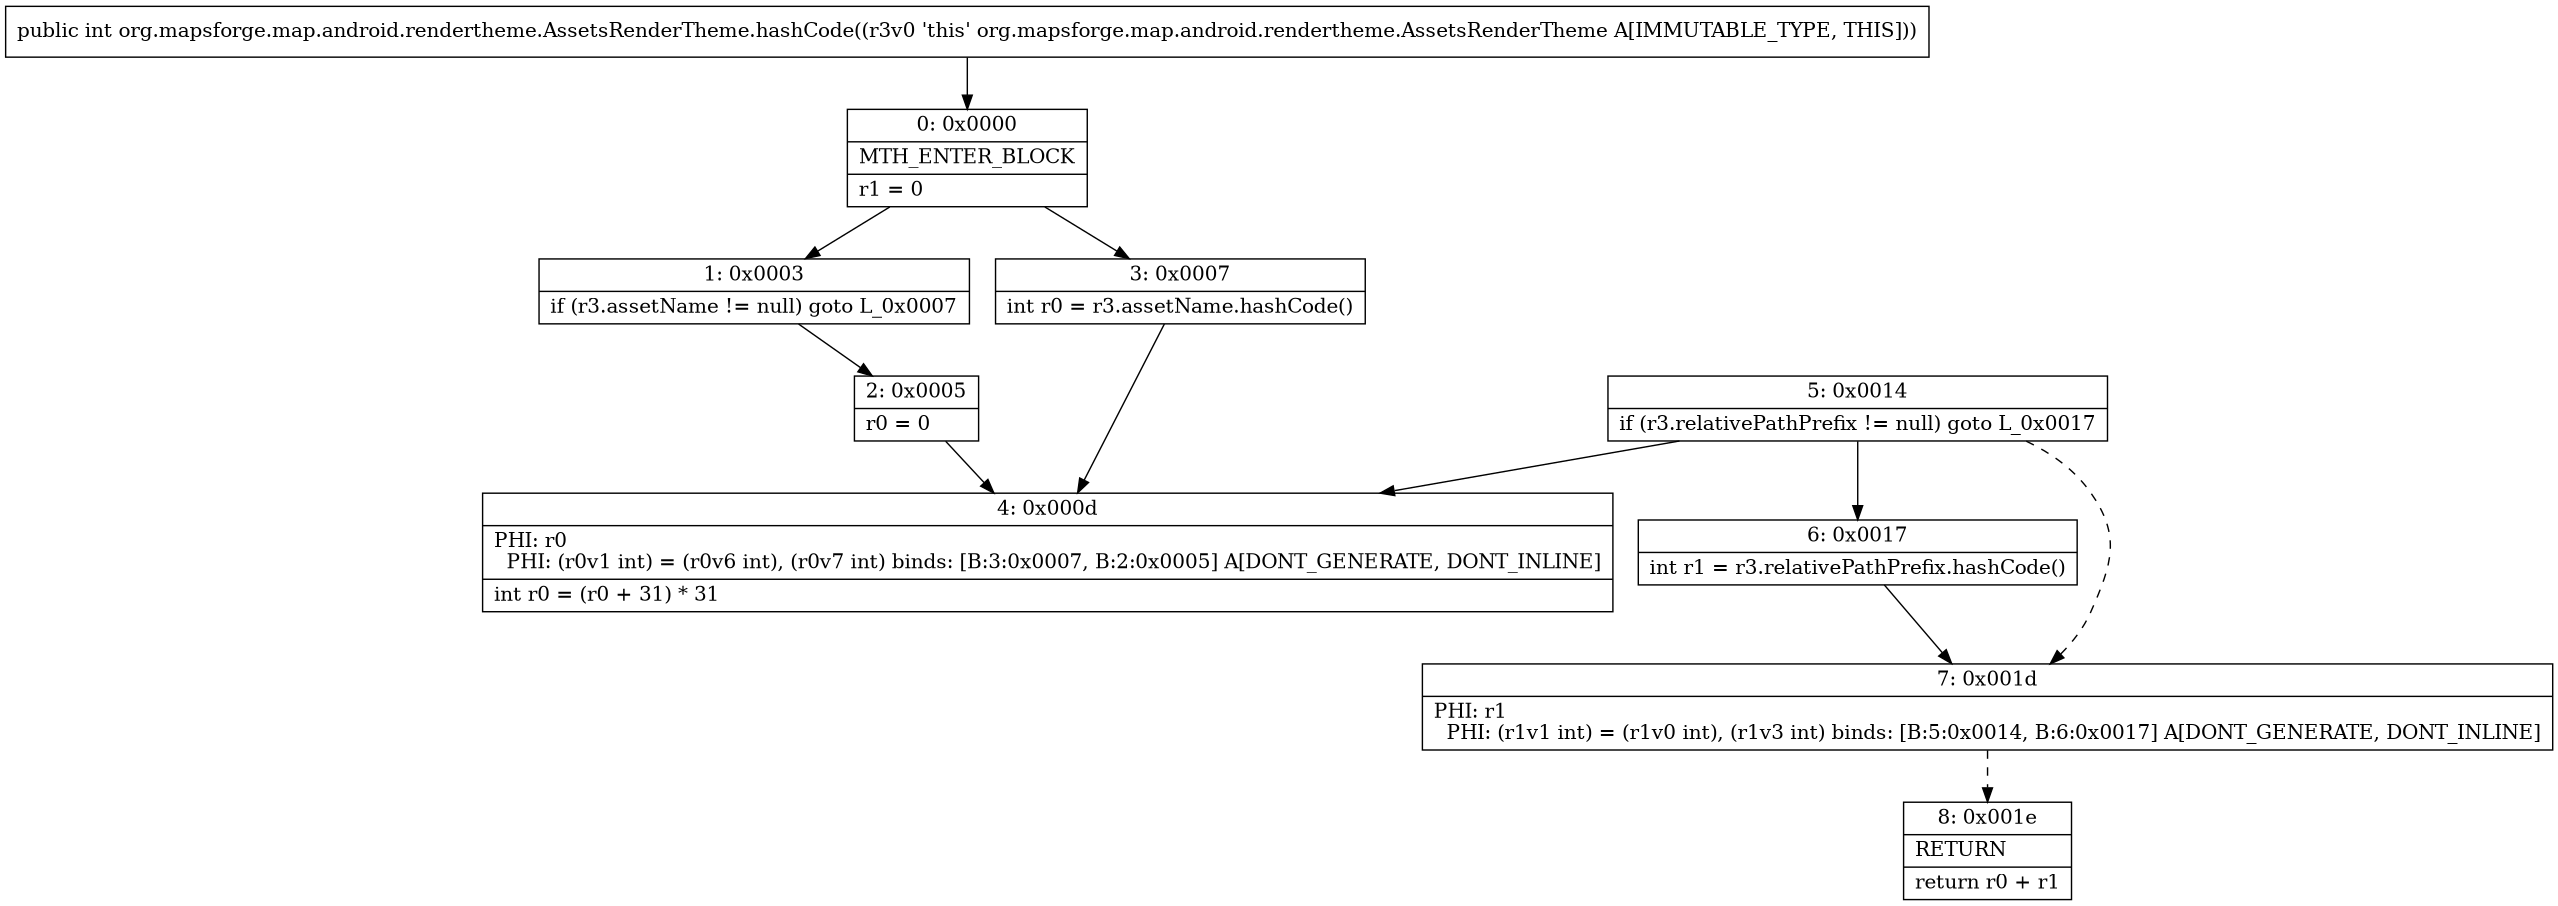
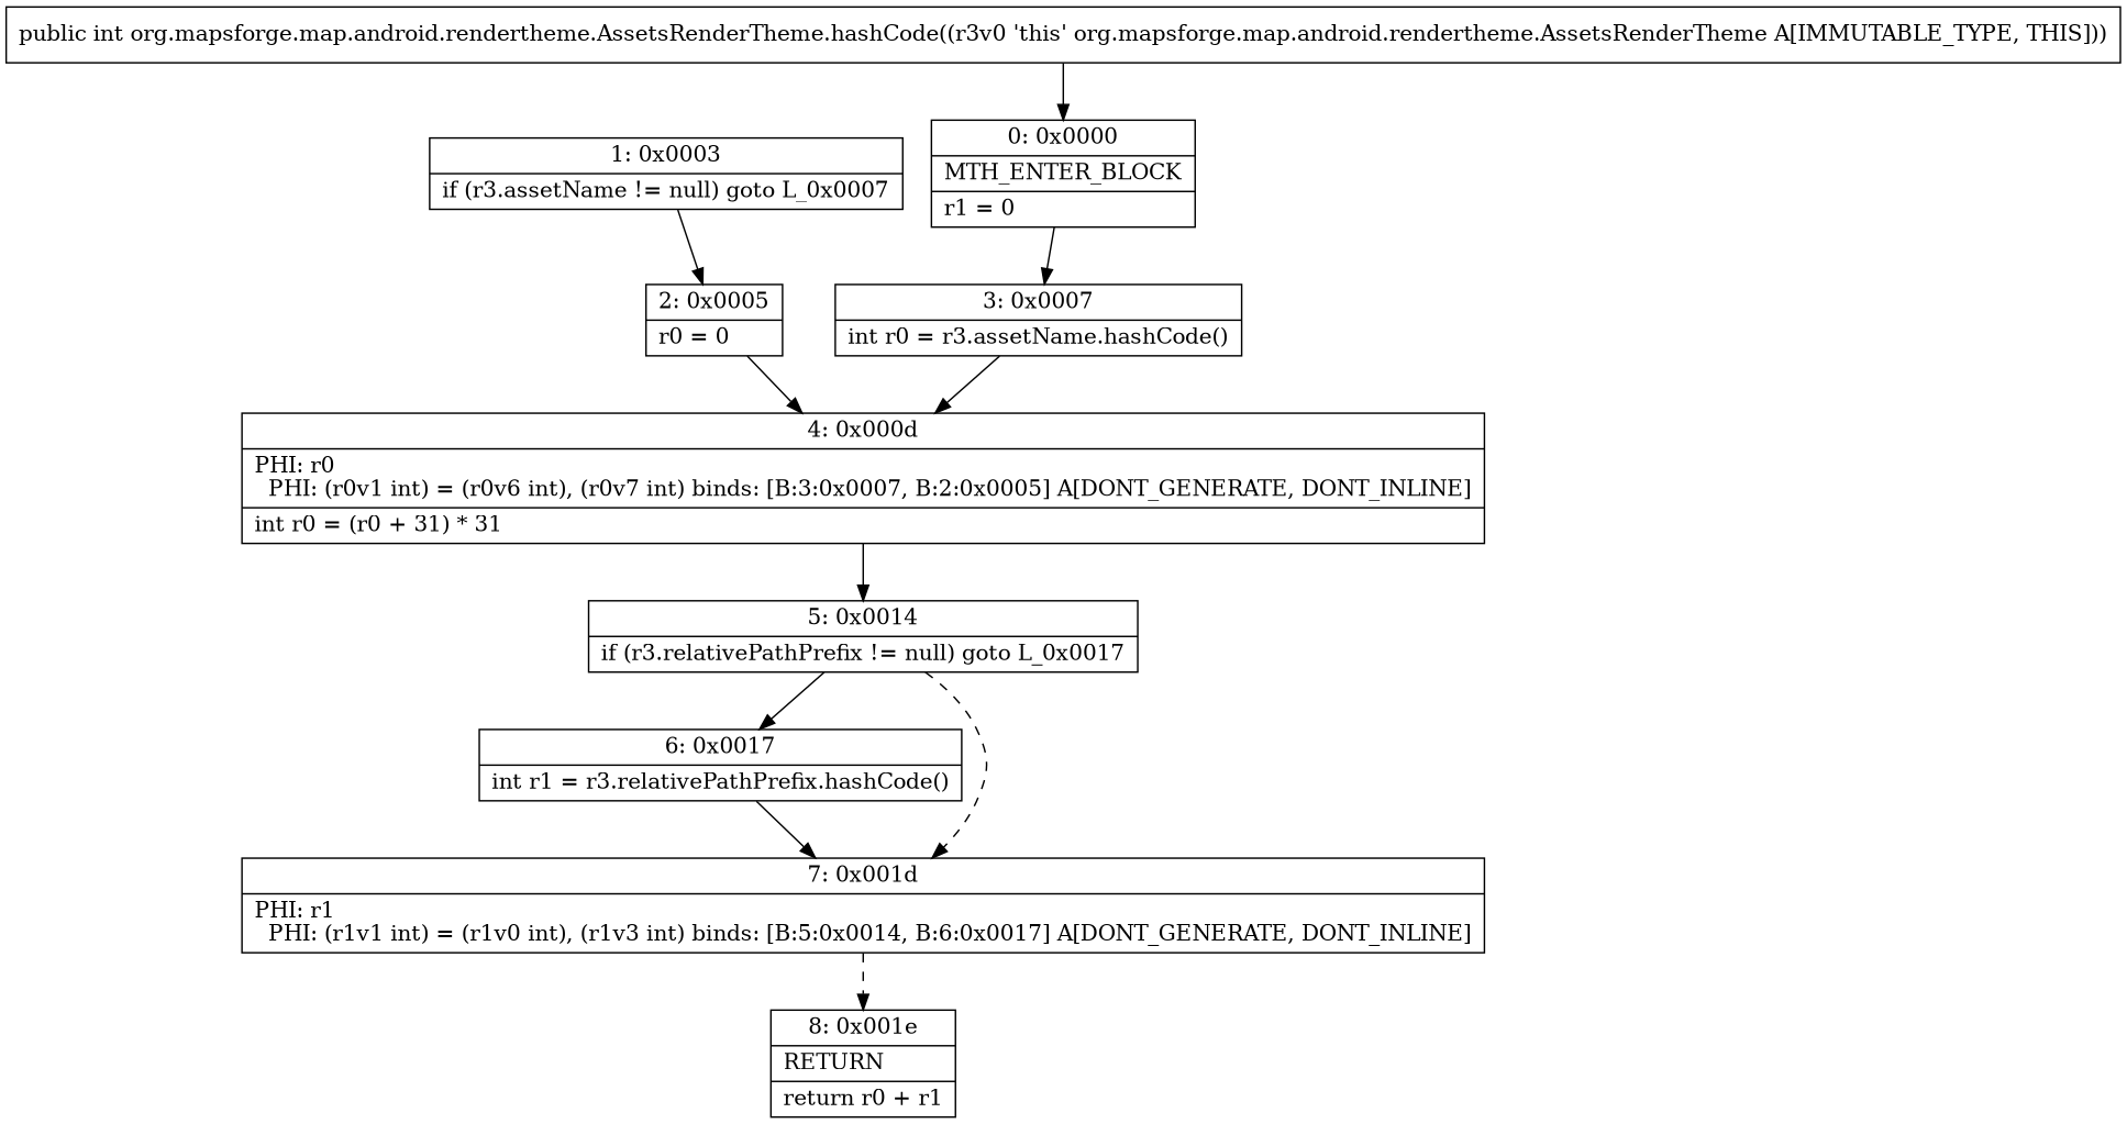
  digraph {
    node [shape=record]
    n1 [label="{0\:\ 0x0000|MTH_ENTER_BLOCK\l|r1 = 0\l}"]
    n2 [label="{1\:\ 0x0003|if (r3.assetName != null) goto L_0x0007\l}"]
    n3 [label="{3\:\ 0x0007|int r0 = r3.assetName.hashCode()\l}"]
    n4 [label="{2\:\ 0x0005|r0 = 0\l}"]
    n5 [label="{4\:\ 0x000d|PHI: r0 \l  PHI: (r0v1 int) = (r0v6 int), (r0v7 int) binds: [B:3:0x0007, B:2:0x0005] A[DONT_GENERATE, DONT_INLINE]\l|int r0 = (r0 + 31) * 31\l}"]
    n6 [label="{5\:\ 0x0014|if (r3.relativePathPrefix != null) goto L_0x0017\l}"]
    n7 [label="{6\:\ 0x0017|int r1 = r3.relativePathPrefix.hashCode()\l}"]
    n8 [label="{7\:\ 0x001d|PHI: r1 \l  PHI: (r1v1 int) = (r1v0 int), (r1v3 int) binds: [B:5:0x0014, B:6:0x0017] A[DONT_GENERATE, DONT_INLINE]\l}"]
    n9 [label="{8\:\ 0x001e|RETURN\l|return r0 + r1\l}"]
    n10 [label="{public int org.mapsforge.map.android.rendertheme.AssetsRenderTheme.hashCode((r3v0 'this' org.mapsforge.map.android.rendertheme.AssetsRenderTheme A[IMMUTABLE_TYPE, THIS])) }"]
-   n1 -> n2
    n1 -> n3
    n2 -> n4 [style=solid]
    n3 -> n5
    n4 -> n5
-   n6 -> n5
+   n5 -> n6
    n6 -> n7
    n6 -> n8 [style=dashed]
    n7 -> n8
    n8 -> n9 [style=dashed]
    n10 -> n1
  }
